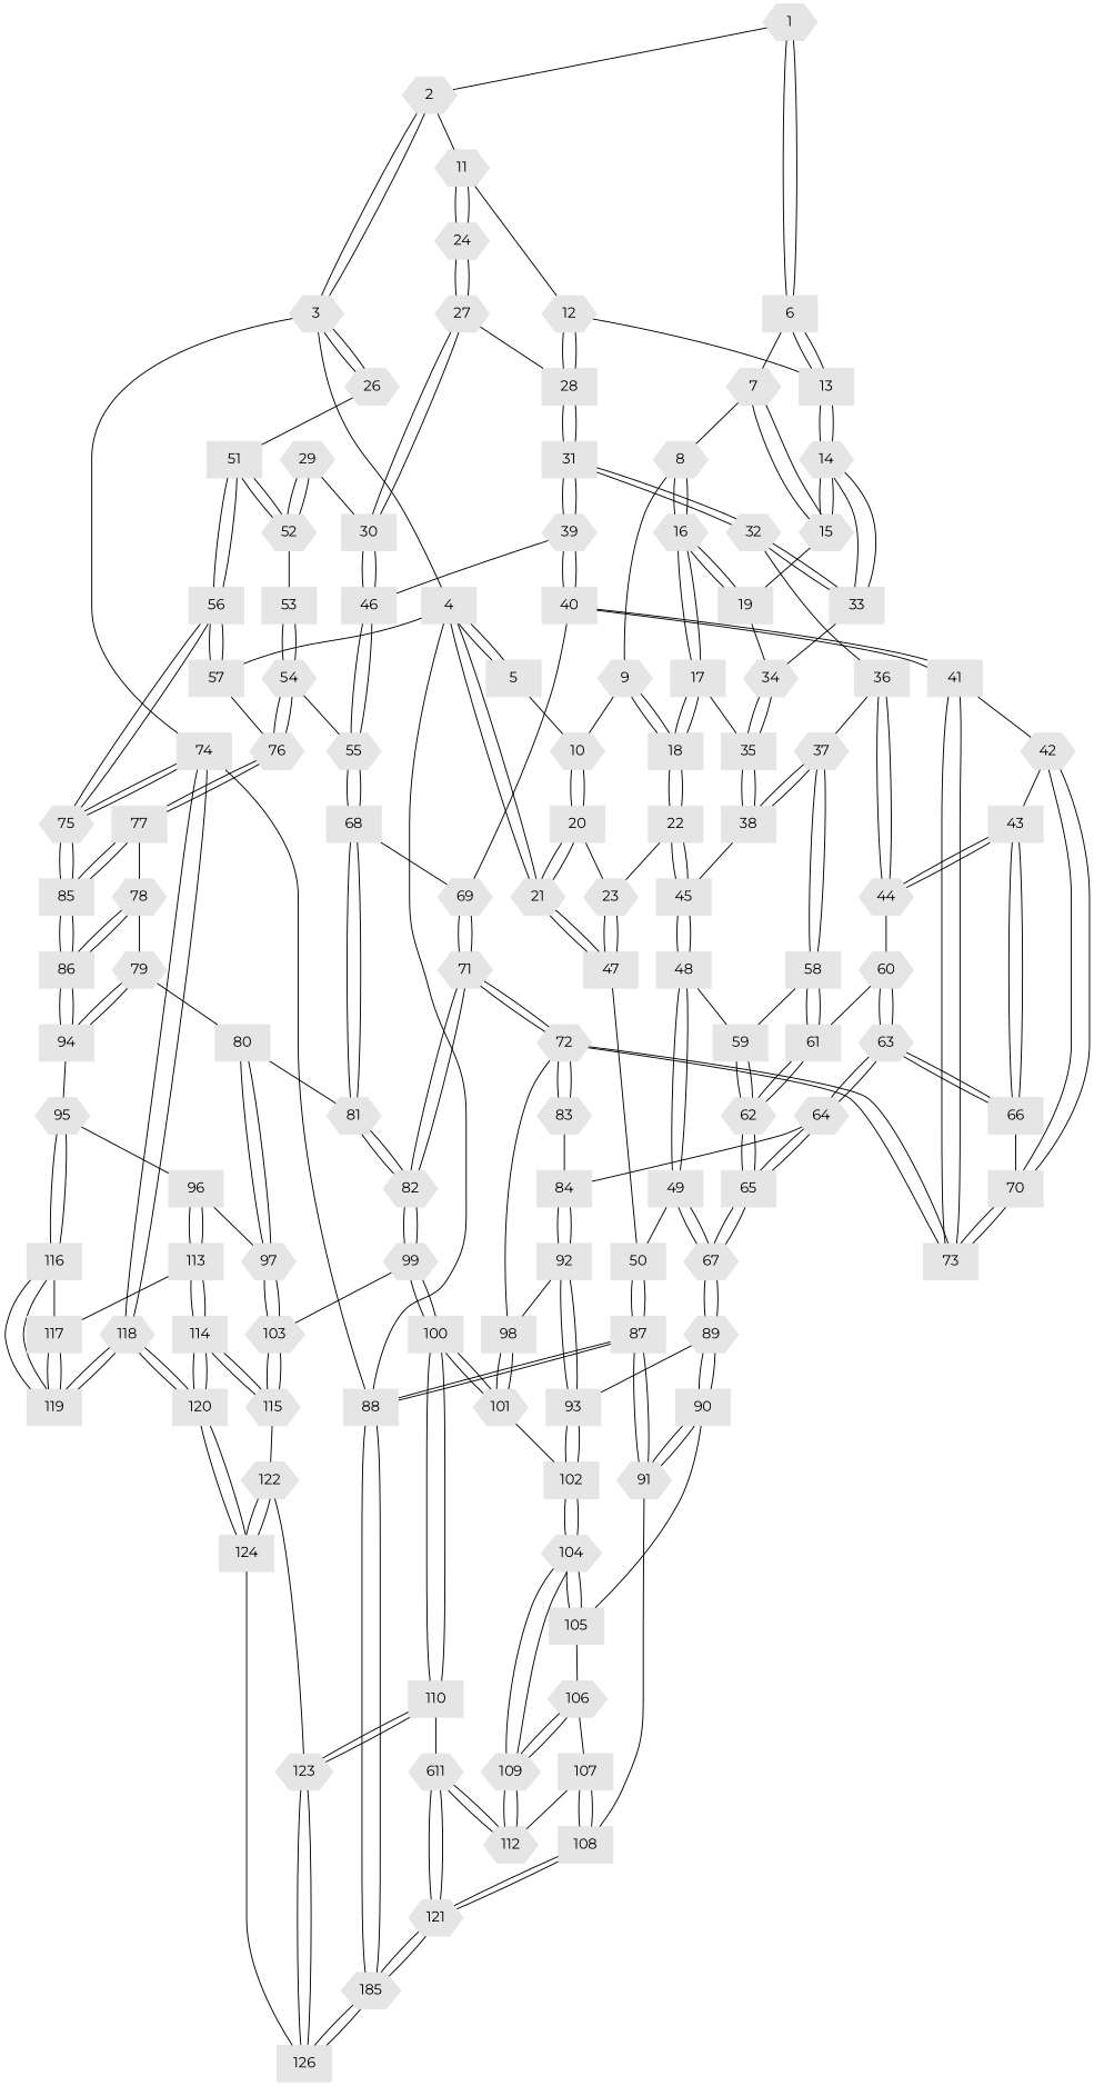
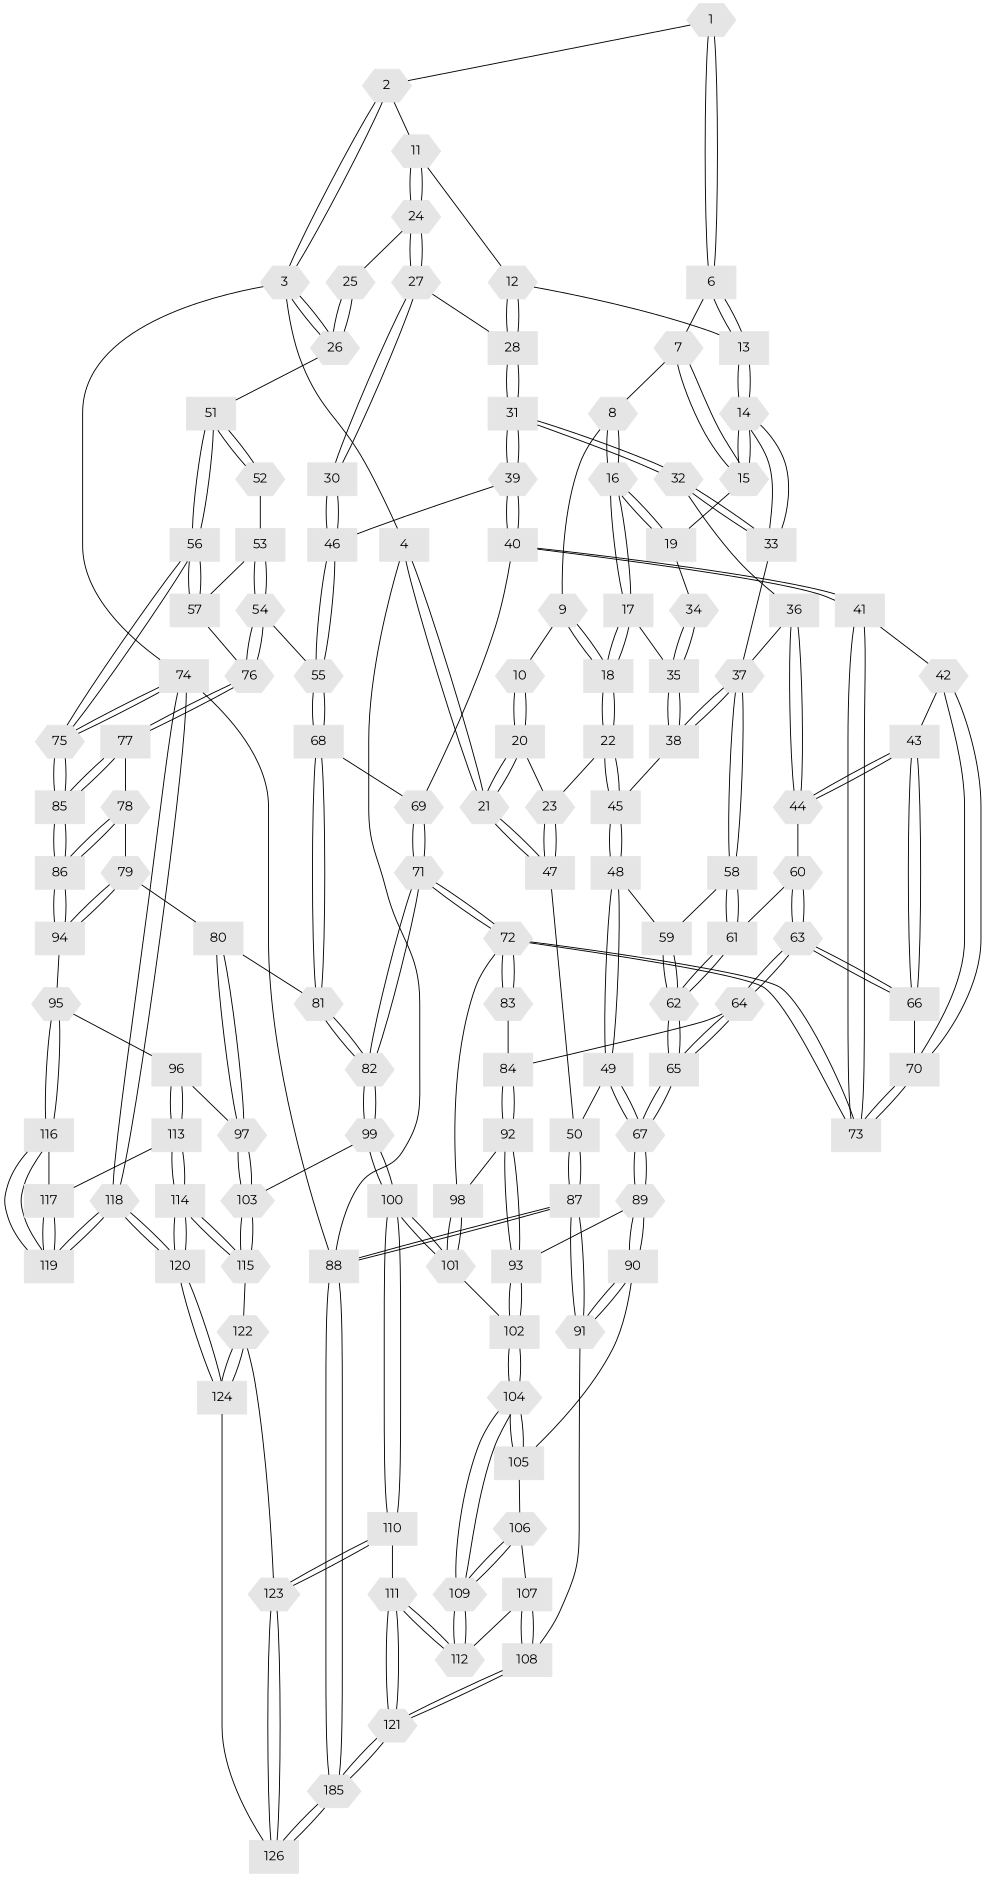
  graph {
    fontname=Montserrat
    node [color=gray90 fontname=Montserrat shape=box style=filled]
    edge [fontname=Montserrat]
    1 [shape=hexagon]
    2 [shape=hexagon]
    6
    3 [shape=hexagon]
    11 [shape=hexagon]
    7 [shape=hexagon]
    13
    4
    26 [shape=hexagon]
    74
    12 [shape=hexagon]
    24 [shape=hexagon]
-   5
    21 [shape=hexagon]
    88
    51
    75 [shape=hexagon]
    118 [shape=hexagon]
    10 [shape=hexagon]
    47
    n21 [label=185 shape=hexagon]
    20
    8 [shape=hexagon]
    15 [shape=hexagon]
    14 [shape=hexagon]
    9 [shape=hexagon]
    16 [shape=hexagon]
    19
    18
    17
    22
    23 [shape=hexagon]
    28
+   25 [shape=hexagon]
    27 [shape=hexagon]
    31
    33
    34 [shape=hexagon]
    35
    38
    45
    50
    48
    30
-   29 [shape=hexagon]
    52 [shape=hexagon]
    56
    46
    32 [shape=hexagon]
    39 [shape=hexagon]
    53
    55 [shape=hexagon]
    36
    40
    37 [shape=hexagon]
    44 [shape=hexagon]
    58
    60 [shape=hexagon]
    59
    61
    41
    69 [shape=hexagon]
    42 [shape=hexagon]
    73
    71 [shape=hexagon]
    43
    70
    66
    63 [shape=hexagon]
    49
    68
    87
    67 [shape=hexagon]
    62 [shape=hexagon]
    89 [shape=hexagon]
    91 [shape=hexagon]
    57
    54 [shape=hexagon]
    76 [shape=hexagon]
    77
    81 [shape=hexagon]
    85
    65
    64 [shape=hexagon]
    84
    92
    90
    93
    82 [shape=hexagon]
    72 [shape=hexagon]
    83 [shape=hexagon]
    98
    99 [shape=hexagon]
    120
    119
    86
    78 [shape=hexagon]
    79 [shape=hexagon]
    80
    94
    97 [shape=hexagon]
    95 [shape=hexagon]
    103 [shape=hexagon]
    100
    101 [shape=hexagon]
    108
    126
    105
    102
    106 [shape=hexagon]
    121 [shape=hexagon]
    104 [shape=hexagon]
    96
    116
    113
    117
    114
    115 [shape=hexagon]
    110
-   111 [shape=hexagon label=611]
+   111 [shape=hexagon]
    123 [shape=hexagon]
    109 [shape=hexagon]
    122 [shape=hexagon]
    112 [shape=hexagon]
    107
    124
    1 -- 2
    1 -- 6
    1 -- 6
    2 -- 3
    2 -- 3
    2 -- 11
    6 -- 7
    6 -- 13
    6 -- 13
    3 -- 4
    3 -- 26
    3 -- 26
    3 -- 74
    11 -- 12
    11 -- 24
    11 -- 24
    7 -- 8
    7 -- 15
    7 -- 15
    13 -- 14
    13 -- 14
-   4 -- 5
-   4 -- 5
    4 -- 21
    4 -- 21
    4 -- 88
    26 -- 51
    74 -- 88
    74 -- 75
    74 -- 75
    74 -- 118
    74 -- 118
    12 -- 13
    12 -- 28
    12 -- 28
+   24 -- 25
    24 -- 27
    24 -- 27
-   5 -- 10
    21 -- 47
    21 -- 47
    88 -- n21
    88 -- n21
    51 -- 52
    51 -- 52
    51 -- 56
    51 -- 56
    75 -- 85
    75 -- 85
    118 -- 120
    118 -- 120
    118 -- 119
    118 -- 119
    10 -- 20
    10 -- 20
    47 -- 50
    n21 -- 126
    n21 -- 126
    20 -- 21
    20 -- 21
    20 -- 23
    8 -- 9
    8 -- 16
    8 -- 16
    15 -- 19
    14 -- 15
    14 -- 15
    14 -- 33
    14 -- 33
    9 -- 10
    9 -- 18
    9 -- 18
    16 -- 19
    16 -- 19
    16 -- 17
    16 -- 17
    19 -- 34
    18 -- 22
    18 -- 22
    17 -- 18
    17 -- 18
    17 -- 35
    22 -- 23
    22 -- 45
    22 -- 45
    23 -- 47
    23 -- 47
    28 -- 31
    28 -- 31
+   25 -- 26
+   25 -- 26
    27 -- 28
    27 -- 30
    27 -- 30
    31 -- 32
    31 -- 32
    31 -- 39
    31 -- 39
-   33 -- 34
+   33 -- 37
    34 -- 35
    34 -- 35
    35 -- 38
    35 -- 38
    38 -- 45
    45 -- 48
    45 -- 48
    50 -- 87
    50 -- 87
    48 -- 59
    48 -- 49
    48 -- 49
    30 -- 46
    30 -- 46
-   29 -- 30
-   29 -- 52
-   29 -- 52
    52 -- 53
    56 -- 75
    56 -- 75
    56 -- 57
    56 -- 57
    46 -- 55
    46 -- 55
    32 -- 33
    32 -- 33
    32 -- 36
    39 -- 46
    39 -- 40
    39 -- 40
-   4 -- 57
+   53 -- 57
    53 -- 54
    53 -- 54
    55 -- 68
    55 -- 68
    36 -- 37
    36 -- 44
    36 -- 44
    40 -- 41
    40 -- 41
    40 -- 69
    37 -- 38
    37 -- 38
    37 -- 58
    37 -- 58
    44 -- 60
    58 -- 59
    58 -- 61
    58 -- 61
    60 -- 61
    60 -- 63
    60 -- 63
    59 -- 62
    59 -- 62
    61 -- 62
    61 -- 62
    41 -- 42
    41 -- 73
    41 -- 73
    69 -- 71
    69 -- 71
    42 -- 43
    42 -- 70
    42 -- 70
    71 -- 82
    71 -- 82
    71 -- 72
    71 -- 72
    43 -- 44
    43 -- 44
    43 -- 66
    43 -- 66
    70 -- 73
    70 -- 73
    66 -- 70
    63 -- 66
    63 -- 66
    63 -- 64
    63 -- 64
    49 -- 50
    49 -- 67
    49 -- 67
    68 -- 69
    68 -- 81
    68 -- 81
    87 -- 88
    87 -- 88
    87 -- 91
    87 -- 91
    67 -- 89
    67 -- 89
    62 -- 65
    62 -- 65
    89 -- 90
    89 -- 90
    89 -- 93
    91 -- 108
    57 -- 76
    54 -- 55
    54 -- 76
    54 -- 76
    76 -- 77
    76 -- 77
    77 -- 85
    77 -- 85
    77 -- 78
    81 -- 82
    81 -- 82
    85 -- 86
    85 -- 86
    65 -- 67
    65 -- 67
    64 -- 65
    64 -- 65
    64 -- 84
    84 -- 92
    84 -- 92
    92 -- 93
    92 -- 93
    92 -- 98
    90 -- 91
    90 -- 91
    90 -- 105
    93 -- 102
    93 -- 102
    82 -- 99
    82 -- 99
    72 -- 73
    72 -- 73
    72 -- 83
    72 -- 83
    72 -- 98
    83 -- 84
    98 -- 101
    98 -- 101
    99 -- 103
    99 -- 100
    99 -- 100
    120 -- 124
    120 -- 124
    86 -- 94
    86 -- 94
    78 -- 86
    78 -- 86
    78 -- 79
    79 -- 80
    79 -- 94
    79 -- 94
    80 -- 81
    80 -- 97
    80 -- 97
    94 -- 95
    97 -- 103
    97 -- 103
    95 -- 96
    95 -- 116
    95 -- 116
    103 -- 115
    103 -- 115
    100 -- 101
    100 -- 101
    100 -- 110
    100 -- 110
    101 -- 102
    108 -- 121
    108 -- 121
    105 -- 106
    102 -- 104
    102 -- 104
    106 -- 109
    106 -- 109
    106 -- 107
    121 -- n21
    121 -- n21
    104 -- 105
    104 -- 105
    104 -- 109
    104 -- 109
    96 -- 97
    96 -- 113
    96 -- 113
    116 -- 119
    116 -- 119
    116 -- 117
    113 -- 117
    113 -- 114
    113 -- 114
    117 -- 119
    117 -- 119
    114 -- 120
    114 -- 120
    114 -- 115
    114 -- 115
    115 -- 122
    110 -- 111
    110 -- 123
    110 -- 123
    111 -- 121
    111 -- 121
    111 -- 112
    111 -- 112
    123 -- 126
    123 -- 126
    109 -- 112
    109 -- 112
    122 -- 123
    122 -- 124
    122 -- 124
    107 -- 108
    107 -- 108
    107 -- 112
    124 -- 126
  }
